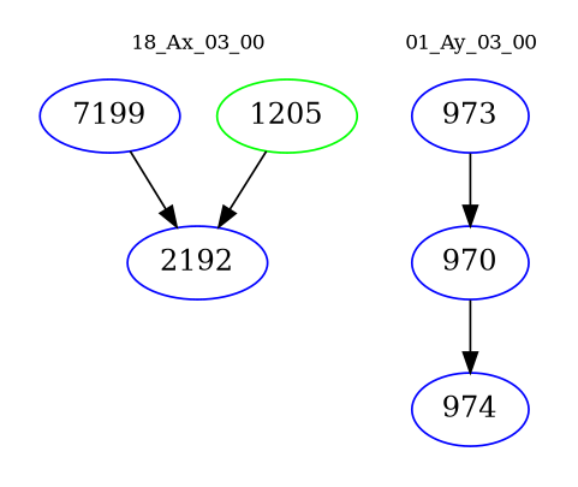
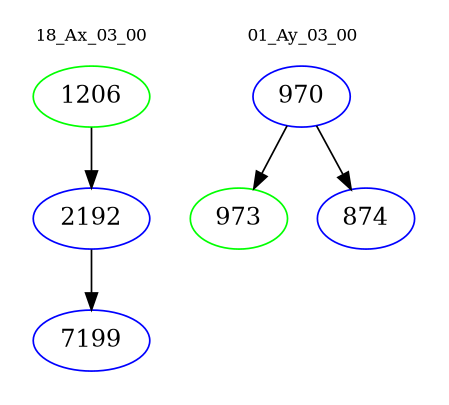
  digraph {
    node [color=blue]
    edge [color=black]
-   n1 [color=green label=1205]
+   n1 [color=green label=1206]
    n2 [label=2192]
    n3 [label=7199]
-   n4 [label=973]
+   n4 [color=green label=973]
    n5 [label=970]
-   n6 [label=974]
+   n6 [label=874]
    subgraph cluster_1 {
      color=white
      fontsize=10
      label="18_Ax_03_00"
      n1
      n2
      n3
    }
    subgraph cluster_2 {
      color=white
      fontsize=10
      label="01_Ay_03_00"
      n4
      n5
      n6
    }
    n1 -> n2
-   n3 -> n2
-   n4 -> n5
+   n2 -> n3
+   n5 -> n4
    n5 -> n6
  }
